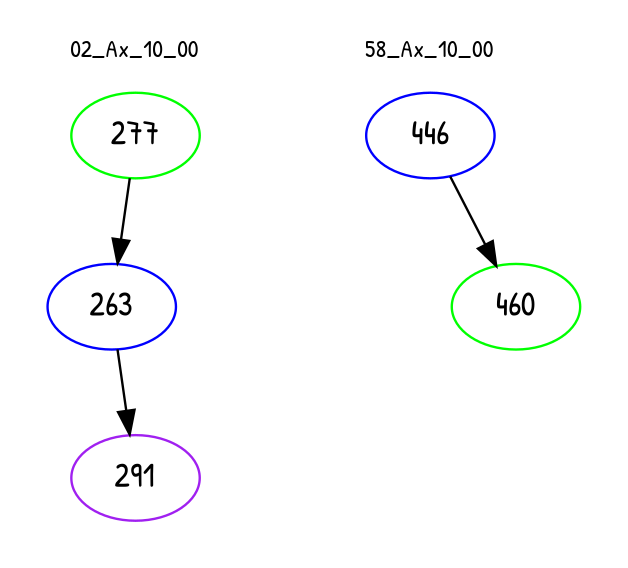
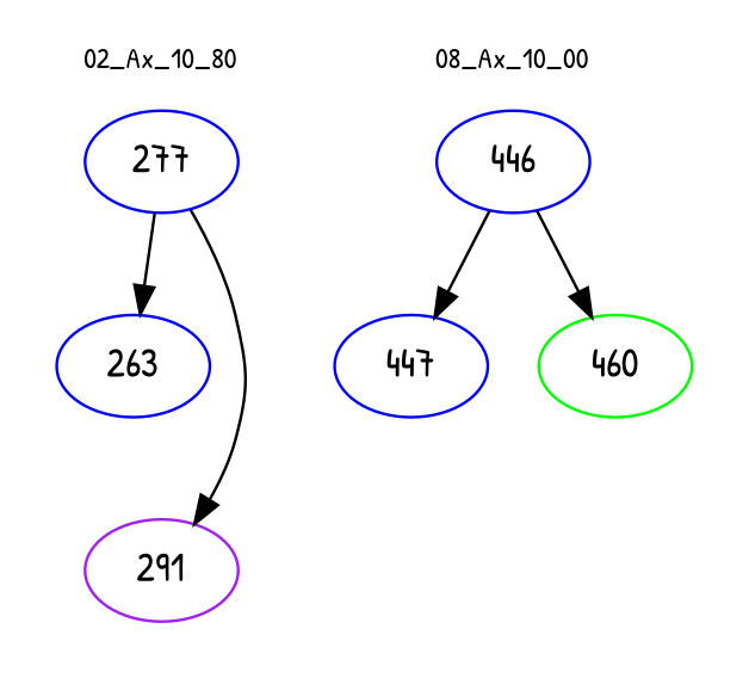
  digraph {
    fontname="Patrick Hand"
    node [color=blue fontname="Patrick Hand"]
    edge [color=black fontname="Patrick Hand"]
    n1 [label=263]
    n2 [color=purple label=291]
-   n3 [color=green label=277]
+   n3 [label=277]
    n4 [label=446]
+   n5 [label=447]
    n6 [color=green label=460]
    subgraph cluster_1 {
      color=white
      fontsize=10
-     label="02_Ax_10_00"
+     label="02_Ax_10_80"
      n1
      n2
      n3
    }
    subgraph cluster_2 {
      color=white
      fontsize=10
-     label="58_Ax_10_00"
+     label="08_Ax_10_00"
      n4
+     n5
      n6
    }
-   n1 -> n2
+   n3 -> n2
    n3 -> n1
+   n4 -> n5
    n4 -> n6
  }
